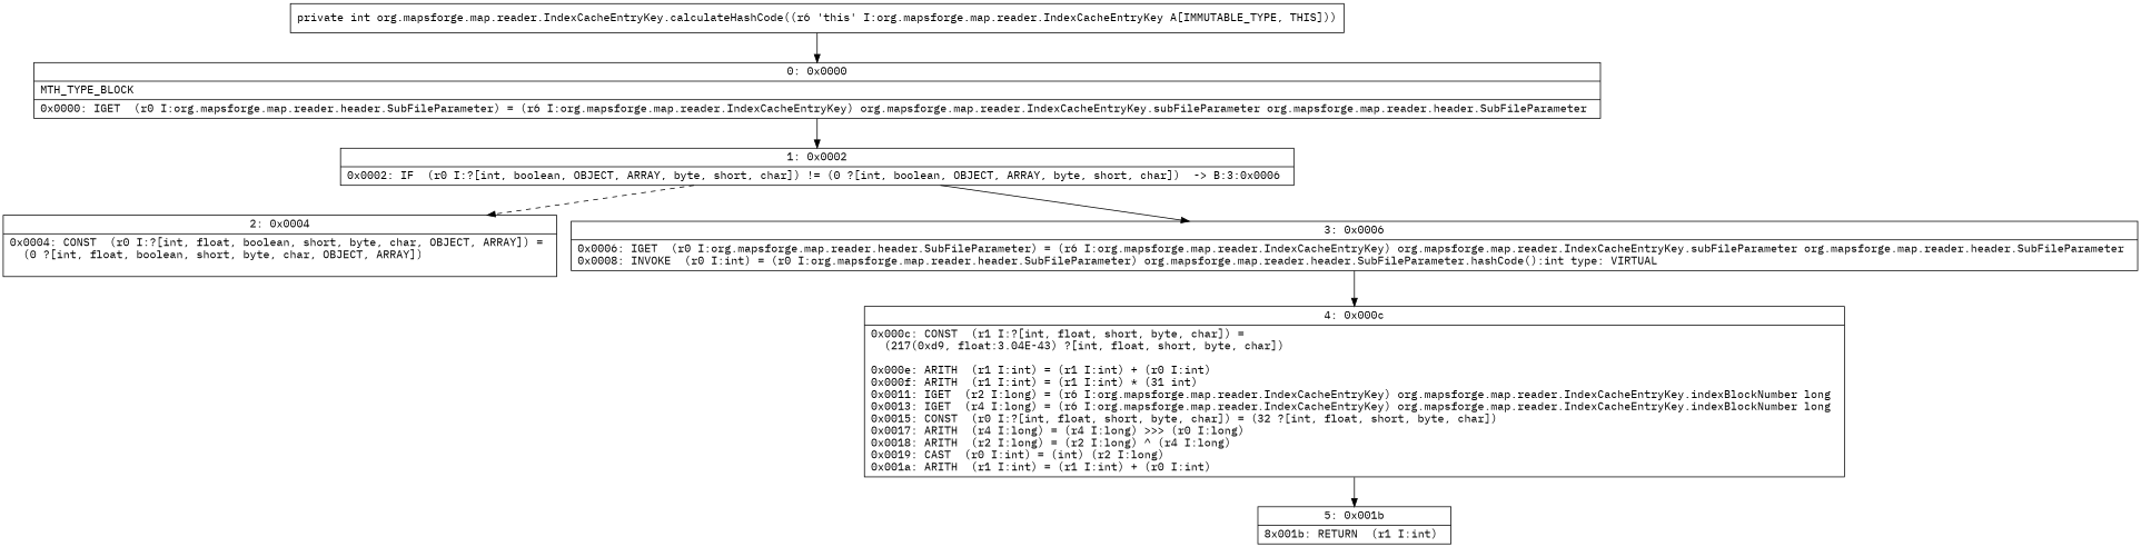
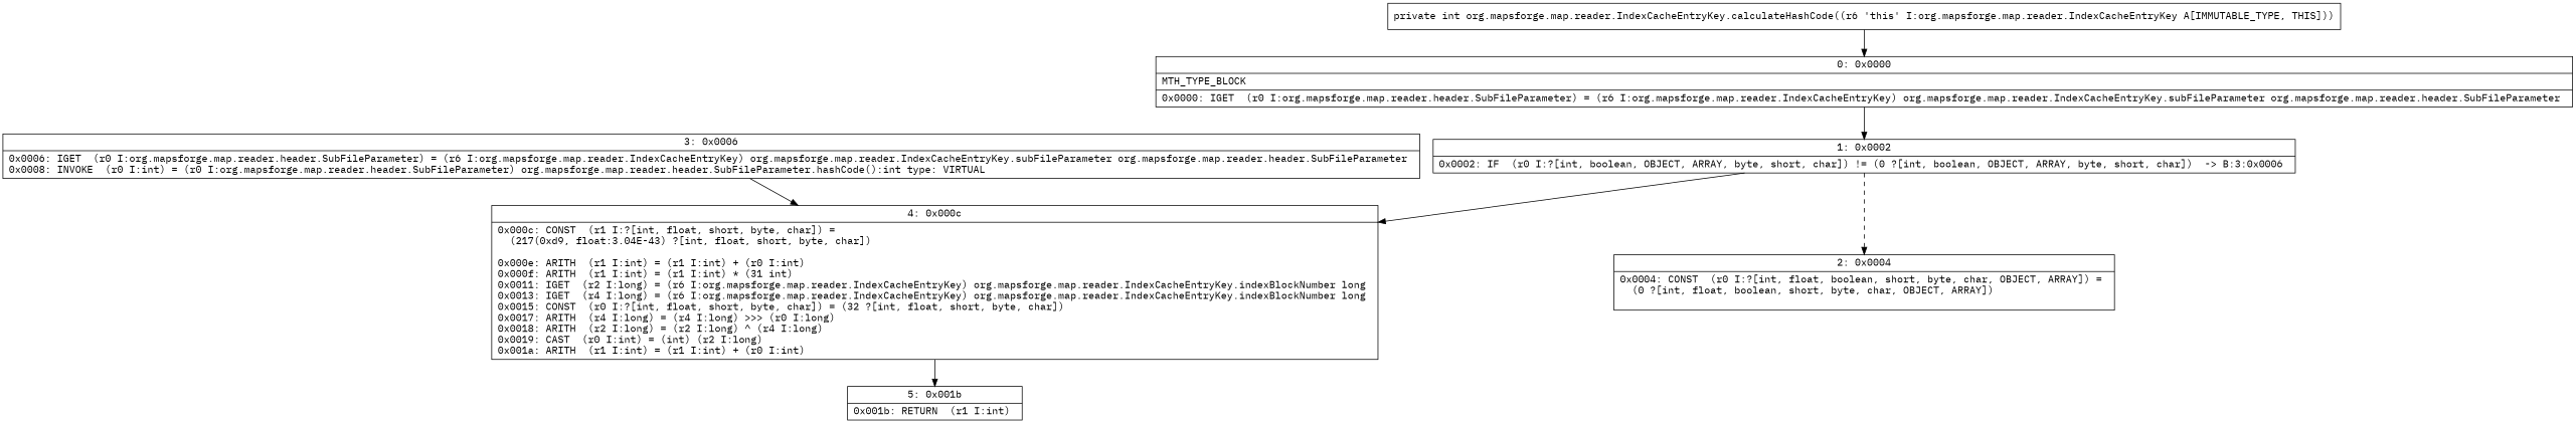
  digraph {
    fontname="IBM Plex Mono"
    node [fontname="IBM Plex Mono" shape=record]
    edge [fontname="IBM Plex Mono"]
    n1 [label="{0\:\ 0x0000|MTH_TYPE_BLOCK\l|0x0000: IGET  (r0 I:org.mapsforge.map.reader.header.SubFileParameter) = (r6 I:org.mapsforge.map.reader.IndexCacheEntryKey) org.mapsforge.map.reader.IndexCacheEntryKey.subFileParameter org.mapsforge.map.reader.header.SubFileParameter \l}"]
    n2 [label="{1\:\ 0x0002|0x0002: IF  (r0 I:?[int, boolean, OBJECT, ARRAY, byte, short, char]) != (0 ?[int, boolean, OBJECT, ARRAY, byte, short, char])  \-\> B:3:0x0006 \l}"]
    n3 [label="{2\:\ 0x0004|0x0004: CONST  (r0 I:?[int, float, boolean, short, byte, char, OBJECT, ARRAY]) = \l  (0 ?[int, float, boolean, short, byte, char, OBJECT, ARRAY])\l \l}"]
    n4 [label="{3\:\ 0x0006|0x0006: IGET  (r0 I:org.mapsforge.map.reader.header.SubFileParameter) = (r6 I:org.mapsforge.map.reader.IndexCacheEntryKey) org.mapsforge.map.reader.IndexCacheEntryKey.subFileParameter org.mapsforge.map.reader.header.SubFileParameter \l0x0008: INVOKE  (r0 I:int) = (r0 I:org.mapsforge.map.reader.header.SubFileParameter) org.mapsforge.map.reader.header.SubFileParameter.hashCode():int type: VIRTUAL \l}"]
    n5 [label="{4\:\ 0x000c|0x000c: CONST  (r1 I:?[int, float, short, byte, char]) = \l  (217(0xd9, float:3.04E\-43) ?[int, float, short, byte, char])\l \l0x000e: ARITH  (r1 I:int) = (r1 I:int) + (r0 I:int) \l0x000f: ARITH  (r1 I:int) = (r1 I:int) * (31 int) \l0x0011: IGET  (r2 I:long) = (r6 I:org.mapsforge.map.reader.IndexCacheEntryKey) org.mapsforge.map.reader.IndexCacheEntryKey.indexBlockNumber long \l0x0013: IGET  (r4 I:long) = (r6 I:org.mapsforge.map.reader.IndexCacheEntryKey) org.mapsforge.map.reader.IndexCacheEntryKey.indexBlockNumber long \l0x0015: CONST  (r0 I:?[int, float, short, byte, char]) = (32 ?[int, float, short, byte, char]) \l0x0017: ARITH  (r4 I:long) = (r4 I:long) \>\>\> (r0 I:long) \l0x0018: ARITH  (r2 I:long) = (r2 I:long) ^ (r4 I:long) \l0x0019: CAST  (r0 I:int) = (int) (r2 I:long) \l0x001a: ARITH  (r1 I:int) = (r1 I:int) + (r0 I:int) \l}"]
-   n6 [label="{5\:\ 0x001b|8x001b: RETURN  (r1 I:int) \l}"]
+   n6 [label="{5\:\ 0x001b|0x001b: RETURN  (r1 I:int) \l}"]
    n7 [label="{private int org.mapsforge.map.reader.IndexCacheEntryKey.calculateHashCode((r6 'this' I:org.mapsforge.map.reader.IndexCacheEntryKey A[IMMUTABLE_TYPE, THIS])) }"]
    n1 -> n2
    n2 -> n3 [style=dashed]
-   n2 -> n4
+   n2 -> n5
    n4 -> n5
    n5 -> n6
    n7 -> n1
  }
